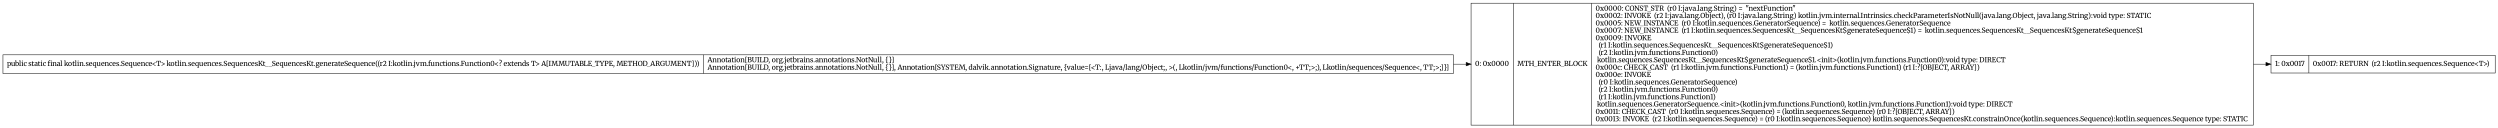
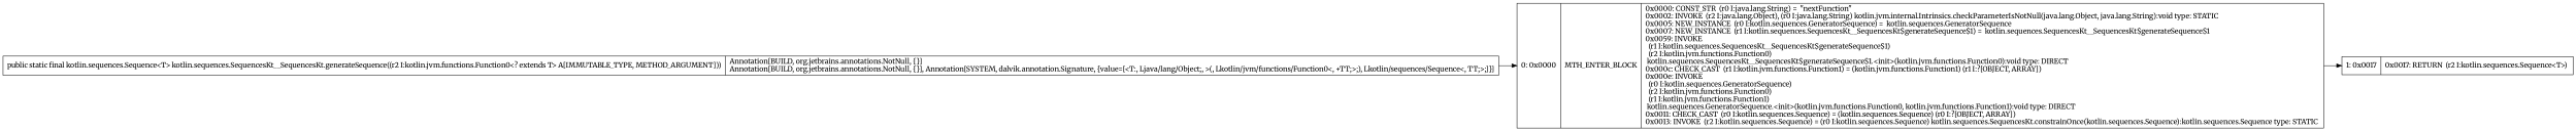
  digraph {
    rankdir=LR
    fontname=Merriweather
    node [shape=record fontname=Merriweather]
    edge [fontname=Merriweather]
-   n1 [label="{0\:\ 0x0000|MTH_ENTER_BLOCK\l|0x0000: CONST_STR  (r0 I:java.lang.String) =  \"nextFunction\" \l0x0002: INVOKE  (r2 I:java.lang.Object), (r0 I:java.lang.String) kotlin.jvm.internal.Intrinsics.checkParameterIsNotNull(java.lang.Object, java.lang.String):void type: STATIC \l0x0005: NEW_INSTANCE  (r0 I:kotlin.sequences.GeneratorSequence) =  kotlin.sequences.GeneratorSequence \l0x0007: NEW_INSTANCE  (r1 I:kotlin.sequences.SequencesKt__SequencesKt$generateSequence$1) =  kotlin.sequences.SequencesKt__SequencesKt$generateSequence$1 \l0x0009: INVOKE  \l  (r1 I:kotlin.sequences.SequencesKt__SequencesKt$generateSequence$1)\l  (r2 I:kotlin.jvm.functions.Function0)\l kotlin.sequences.SequencesKt__SequencesKt$generateSequence$1.\<init\>(kotlin.jvm.functions.Function0):void type: DIRECT \l0x000c: CHECK_CAST  (r1 I:kotlin.jvm.functions.Function1) = (kotlin.jvm.functions.Function1) (r1 I:?[OBJECT, ARRAY]) \l0x000e: INVOKE  \l  (r0 I:kotlin.sequences.GeneratorSequence)\l  (r2 I:kotlin.jvm.functions.Function0)\l  (r1 I:kotlin.jvm.functions.Function1)\l kotlin.sequences.GeneratorSequence.\<init\>(kotlin.jvm.functions.Function0, kotlin.jvm.functions.Function1):void type: DIRECT \l0x0011: CHECK_CAST  (r0 I:kotlin.sequences.Sequence) = (kotlin.sequences.Sequence) (r0 I:?[OBJECT, ARRAY]) \l0x0013: INVOKE  (r2 I:kotlin.sequences.Sequence) = (r0 I:kotlin.sequences.Sequence) kotlin.sequences.SequencesKt.constrainOnce(kotlin.sequences.Sequence):kotlin.sequences.Sequence type: STATIC \l}"]
+   n1 [label="{0\:\ 0x0000|MTH_ENTER_BLOCK\l|0x0000: CONST_STR  (r0 I:java.lang.String) =  \"nextFunction\" \l0x0002: INVOKE  (r2 I:java.lang.Object), (r0 I:java.lang.String) kotlin.jvm.internal.Intrinsics.checkParameterIsNotNull(java.lang.Object, java.lang.String):void type: STATIC \l0x0005: NEW_INSTANCE  (r0 I:kotlin.sequences.GeneratorSequence) =  kotlin.sequences.GeneratorSequence \l0x0007: NEW_INSTANCE  (r1 I:kotlin.sequences.SequencesKt__SequencesKt$generateSequence$1) =  kotlin.sequences.SequencesKt__SequencesKt$generateSequence$1 \l0x0059: INVOKE  \l  (r1 I:kotlin.sequences.SequencesKt__SequencesKt$generateSequence$1)\l  (r2 I:kotlin.jvm.functions.Function0)\l kotlin.sequences.SequencesKt__SequencesKt$generateSequence$1.\<init\>(kotlin.jvm.functions.Function0):void type: DIRECT \l0x000c: CHECK_CAST  (r1 I:kotlin.jvm.functions.Function1) = (kotlin.jvm.functions.Function1) (r1 I:?[OBJECT, ARRAY]) \l0x000e: INVOKE  \l  (r0 I:kotlin.sequences.GeneratorSequence)\l  (r2 I:kotlin.jvm.functions.Function0)\l  (r1 I:kotlin.jvm.functions.Function1)\l kotlin.sequences.GeneratorSequence.\<init\>(kotlin.jvm.functions.Function0, kotlin.jvm.functions.Function1):void type: DIRECT \l0x0011: CHECK_CAST  (r0 I:kotlin.sequences.Sequence) = (kotlin.sequences.Sequence) (r0 I:?[OBJECT, ARRAY]) \l0x0013: INVOKE  (r2 I:kotlin.sequences.Sequence) = (r0 I:kotlin.sequences.Sequence) kotlin.sequences.SequencesKt.constrainOnce(kotlin.sequences.Sequence):kotlin.sequences.Sequence type: STATIC \l}"]
    n2 [label="{1\:\ 0x0017|0x0017: RETURN  (r2 I:kotlin.sequences.Sequence\<T\>) \l}"]
    n3 [label="{public static final kotlin.sequences.Sequence\<T\> kotlin.sequences.SequencesKt__SequencesKt.generateSequence((r2 I:kotlin.jvm.functions.Function0\<? extends T\> A[IMMUTABLE_TYPE, METHOD_ARGUMENT]))  | Annotation[BUILD, org.jetbrains.annotations.NotNull, \{\}]\lAnnotation[BUILD, org.jetbrains.annotations.NotNull, \{\}], Annotation[SYSTEM, dalvik.annotation.Signature, \{value=[\<T:, Ljava\/lang\/Object;, \>(, Lkotlin\/jvm\/functions\/Function0\<, +TT;\>;), Lkotlin\/sequences\/Sequence\<, TT;\>;]\}]\l}"]
    n1 -> n2
    n3 -> n1
  }
